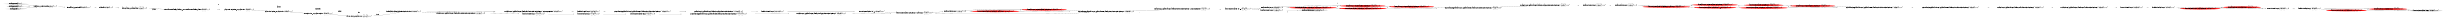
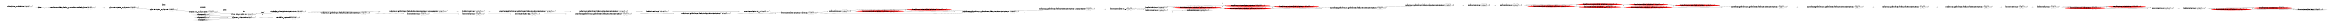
  digraph {
    rankdir=LR
    node [fillcolor=white shape=ellipse style=filled]
    edge [style=bold]
    n1 [label="assertFalse(tmd.isLeaving(hosts.get(2)))@@@20@@@['1', '1', '0']"]
    n2 [fillcolor=red label="assertEquals(hosts.get(2),tmd.getBootstrapTokens().get(keyTokens.get(4)))@@@21@@@['0', '1', '0']"]
    n3 [fillcolor=red label="assertTrue(tmd.getBootstrapTokens().get(keyTokens.get(4)).equals(hosts.get(2)))@@@21@@@['1', '0', '0']"]
    n4 [label="Gossiper.instance.injectApplicationState(hosts.get(2),ApplicationState.TOKENS,valueFactory.tokens(Collections.singleton(keyTokens.get(1))))@@@20@@@['1', '1', '1']"]
    n5 [label="assertTrue(tmd.getBootstrapTokens().isEmpty())@@@16@@@['1', '1', '0']"]
    n6 [label="Gossiper.instance.injectApplicationState(hosts.get(2),ApplicationState.TOKENS,valueFactory.tokens(Collections.singleton(keyTokens.get(4))))@@@17@@@['1', '1', '0']"]
    n7 [label="ss.onChange(hosts.get(2),ApplicationState.STATUS,valueFactory.bootstrapping(Collections.singleton(keyTokens.get(4))))@@@18@@@['1', '1', '0']"]
    n8 [label="Util.createInitialRing(ss,partitioner,endpointTokens,keyTokens,hosts,hostIds,7)@@@12@@@['1', '1', '1']"]
    n9 [label="ss.onChange(hosts.get(2),ApplicationState.STATUS,valueFactory.left(Collections.singleton(endpointTokens.get(2)),Gossiper.computeExpireTime()))@@@13@@@['0', '0', '1']"]
    n10 [label="ss.onChange(hosts.get(2),ApplicationState.STATUS,valueFactory.leaving(Collections.singleton(endpointTokens.get(2))))@@@13@@@['1', '1', '0']"]
    n11 [label="assertFalse(tmd.isMember(hosts.get(2)))@@@14@@@['0', '0', '1']"]
    n12 [label="assertTrue(tmd.isMember(hosts.get(2)))@@@14@@@['1', '1', '0']"]
    n13 [label="ss.onChange(hosts.get(3),ApplicationState.STATUS,valueFactory.bootstrapping(Collections.singleton(keyTokens.get(1))))@@@16@@@['0', '0', '1']"]
    n14 [label="assertFalse(tmd.isMember(hosts.get(3)))@@@17@@@['0', '0', '1']"]
    n15 [label="assertTrue(tmd.getBootstrapTokens().size() == 1)@@@18@@@['0', '0', '1']"]
    n16 [fillcolor=red label="assertEquals(hosts.get(2),tmd.getBootstrapTokens().get(keyTokens.get(3)))@@@32@@@['0', '1', '0']"]
    n17 [fillcolor=red label="assertNull(tmd.getBootstrapTokens().get(keyTokens.get(4)))@@@33@@@['0', '1', '0']"]
    n18 [fillcolor=red label="assertEquals(hosts.get(3),tmd.getBootstrapTokens().get(keyTokens.get(1)))@@@34@@@['0', '1', '0']"]
    n19 [label="List<InetAddress> hosts = new ArrayList<InetAddress>()@@@10@@@['1', '1', '1']"]
    n20 [label="List<UUID> hostIds = new ArrayList<UUID>()@@@11@@@['1', '1', '1']"]
    n21 [label="assertTrue(tmd.isLeaving(hosts.get(2)))@@@15@@@['1', '1', '0']"]
    n22 [label="ss.onChange(hosts.get(2),ApplicationState.STATUS,valueFactory.bootstrapping(Collections.singleton(keyTokens.get(3))))@@@29@@@['1', '1', '0']"]
    n23 [label="ss.onChange(hosts.get(2),ApplicationState.STATUS,valueFactory.left(Collections.singleton(keyTokens.get(1)),Gossiper.computeExpireTime()))@@@21@@@['1', '1', '1']"]
    n24 [label="assertFalse(tmd.isMember(hosts.get(2)))@@@30@@@['1', '1', '0']"]
    n25 [label="assertTrue(tmd.getBootstrapTokens().size() == 0)@@@22@@@['1', '1', '1']"]
    n26 [label="assertFalse(tmd.isLeaving(hosts.get(2)))@@@31@@@['1', '1', '0']"]
    n27 [label="VersionedValue.VersionedValueFactory valueFactory = new VersionedValue.VersionedValueFactory(partitioner)@@@7@@@['1', '1', '1']"]
    n28 [label="ArrayList<Token> endpointTokens = new ArrayList<Token>()@@@8@@@['1', '1', '1']"]
    n29 [label="ArrayList<Token> keyTokens = new ArrayList<Token>()@@@9@@@['1', '1', '1']"]
    n30 [fillcolor=lightgray label="testStateJumpToBootstrap['1', '0', '0']" shape=diamond]
    n31 [label="StorageService ss = StorageService.instance@@@3@@@['1', '1', '1']"]
    n32 [label="TokenMetadata tmd = ss.getTokenMetadata()@@@4@@@['1', '1', '1']"]
    n33 [label="Gossiper.instance.injectApplicationState(hosts.get(2),ApplicationState.TOKENS,valueFactory.tokens(Collections.singleton(keyTokens.get(3))))@@@36@@@['1', '1', '0']"]
    n34 [label="ss.onChange(hosts.get(2),ApplicationState.STATUS,valueFactory.normal(Collections.singleton(keyTokens.get(3))))@@@37@@@['1', '1', '0']"]
    n35 [label="ss.onChange(hosts.get(3),ApplicationState.STATUS,valueFactory.normal(Collections.singleton(keyTokens.get(2))))@@@38@@@['1', '1', '0']"]
    n36 [fillcolor=lightgray label="assertFalse(tmd.isLeaving(hosts.get(2)))@@@24@@@['0', '0', '1']"]
    n37 [fillcolor=red label="assertEquals(hosts.get(3),tmd.getBootstrapTokens().get(keyTokens.get(1)))@@@27@@@['0', '1', '0']"]
    n38 [label="Gossiper.instance.injectApplicationState(hosts.get(2),ApplicationState.TOKENS,valueFactory.tokens(Collections.singleton(keyTokens.get(3))))@@@28@@@['1', '1', '0']"]
    n39 [label="assertTrue(tmd.isMember(hosts.get(2)))@@@39@@@['1', '1', '0']"]
    n40 [label="assertFalse(tmd.isLeaving(hosts.get(2)))@@@40@@@['1', '1', '0']"]
    n41 [fillcolor=red label="assertEquals(hosts.get(2),tmd.getBootstrapTokens().get(keyTokens.get(4)))@@@26@@@['0', '1', '0']"]
    n42 [fillcolor=red label="assertTrue(tmd.getBootstrapTokens().get(keyTokens.get(4)) == null)@@@33@@@['1', '0', '0']"]
    n43 [fillcolor=red label="assertTrue(tmd.getBootstrapTokens().get(keyTokens.get(1)).equals(hosts.get(3)))@@@34@@@['1', '0', '0']"]
    n44 [label="Gossiper.instance.injectApplicationState(hosts.get(3),ApplicationState.TOKENS,valueFactory.tokens(Collections.singleton(keyTokens.get(2))))@@@35@@@['1', '1', '0']"]
    n45 [label="assertFalse(tmd.isLeaving(hosts.get(3)))@@@25@@@['1', '1', '0']"]
    n46 [fillcolor=red label="assertTrue(tmd.getBootstrapTokens().get(keyTokens.get(4)).equals(hosts.get(2)))@@@26@@@['1', '0', '0']"]
    n47 [fillcolor=red label="assertTrue(tmd.getBootstrapTokens().get(keyTokens.get(1)).equals(hosts.get(3)))@@@27@@@['1', '0', '0']"]
-   n48 [label="tmd.clearUnsafe()@@@5@@@['1', '1', '1']"]
    n49 [label="IPartitioner partitioner = new RandomPartitioner()@@@6@@@['1', '1', '1']"]
    n50 [label="Gossiper.instance.injectApplicationState(hosts.get(3),ApplicationState.TOKENS,valueFactory.tokens(Collections.singleton(keyTokens.get(1))))@@@15@@@['0', '0', '1']"]
    n51 [label="assertTrue(tmd.getBootstrapTokens().get(keyTokens.get(1)).equals(hosts.get(3)))@@@19@@@['1', '1', '1']"]
    n52 [label="assertFalse(tmd.isMember(hosts.get(2)))@@@23@@@['0', '0', '1']"]
    n53 [fillcolor=lightgray label="testStateJumpToBootstrap['0', '1', '0']"]
    n54 [fillcolor=lightgray label="testStateJumpToLeft['0', '0', '1']" shape=diamond]
    n55 [fillcolor=red label="assertEquals(keyTokens.get(3),tmd.getToken(hosts.get(2)))@@@41@@@['0', '1', '0']"]
    n56 [label="assertTrue(tmd.isMember(hosts.get(3)))@@@42@@@['1', '1', '0']"]
    n57 [label="assertFalse(tmd.isLeaving(hosts.get(3)))@@@43@@@['1', '1', '0']"]
    n58 [fillcolor=red label="assertTrue(tmd.getToken(hosts.get(2)).equals(keyTokens.get(3)))@@@41@@@['1', '0', '0']"]
    n59 [fillcolor=red label="assertTrue(tmd.getBootstrapTokens().get(keyTokens.get(3)).equals(hosts.get(2)))@@@32@@@['1', '0', '0']"]
    n60 [fillcolor=red label="assertEquals(keyTokens.get(2),tmd.getToken(hosts.get(3)))@@@44@@@['0', '1', '0']"]
    n61 [fillcolor=lightgray label="assertTrue(tmd.getBootstrapTokens().isEmpty())@@@45@@@['1', '1', '0']"]
    n62 [fillcolor=red label="assertTrue(tmd.getToken(hosts.get(3)).equals(keyTokens.get(2)))@@@44@@@['1', '0', '0']"]
    n1 -> n2
    n1 -> n3
    n2 -> n4
    n3 -> n2 [label=0 style=dashed]
    n3 -> n4
    n4 -> n23
    n5 -> n6
    n6 -> n7
    n7 -> n51
    n8 -> n9
    n8 -> n10
    n9 -> n11
    n10 -> n9 [label=0 style=dashed]
    n10 -> n12
    n11 -> n50
    n12 -> n21
    n13 -> n14
    n14 -> n15
    n15 -> n51
    n16 -> n17
    n17 -> n18
    n18 -> n44
    n19 -> n8 [label=hosts style=solid]
    n19 -> n20
    n20 -> n8 [label=hostIds style=solid]
    n20 -> n8
    n21 -> n5
    n22 -> n23 [label=0 style=dashed]
    n22 -> n24
    n23 -> n25
    n24 -> n26
    n25 -> n45
    n25 -> n52
    n26 -> n16
    n26 -> n59
    n27 -> n28
    n28 -> n8 [label=endpointTokens style=solid]
    n28 -> n29
    n29 -> n8 [label=keyTokens style=solid]
    n29 -> n19
    n30 -> n31
    n31 -> n8 [label=ss style=solid]
    n31 -> n32
-   n32 -> n48
    n33 -> n34
    n34 -> n35
    n35 -> n39
    n37 -> n38
    n38 -> n4 [label=0 style=dashed]
    n38 -> n22
    n39 -> n40
    n40 -> n55
    n40 -> n58
    n41 -> n37
    n42 -> n17 [label=0 style=dashed]
    n42 -> n43
    n43 -> n18 [label=0 style=dashed]
    n43 -> n44
    n44 -> n33
    n45 -> n41
    n45 -> n46
    n46 -> n41 [label=0 style=dashed]
    n46 -> n47
    n47 -> n37 [label=0 style=dashed]
    n47 -> n38
-   n48 -> n49
    n49 -> n8 [label=partitioner style=solid]
    n49 -> n27
    n49 -> n27 [label=partitioner style=solid]
    n50 -> n13
    n51 -> n1
    n51 -> n4
    n52 -> n36
    n53 -> n31
    n54 -> n31
    n55 -> n56
    n56 -> n57
    n57 -> n60
    n57 -> n62
    n58 -> n55 [label=0 style=dashed]
    n58 -> n56
    n59 -> n16 [label=0 style=dashed]
    n59 -> n42
    n60 -> n61
    n62 -> n60 [label=0 style=dashed]
    n62 -> n61
  }
